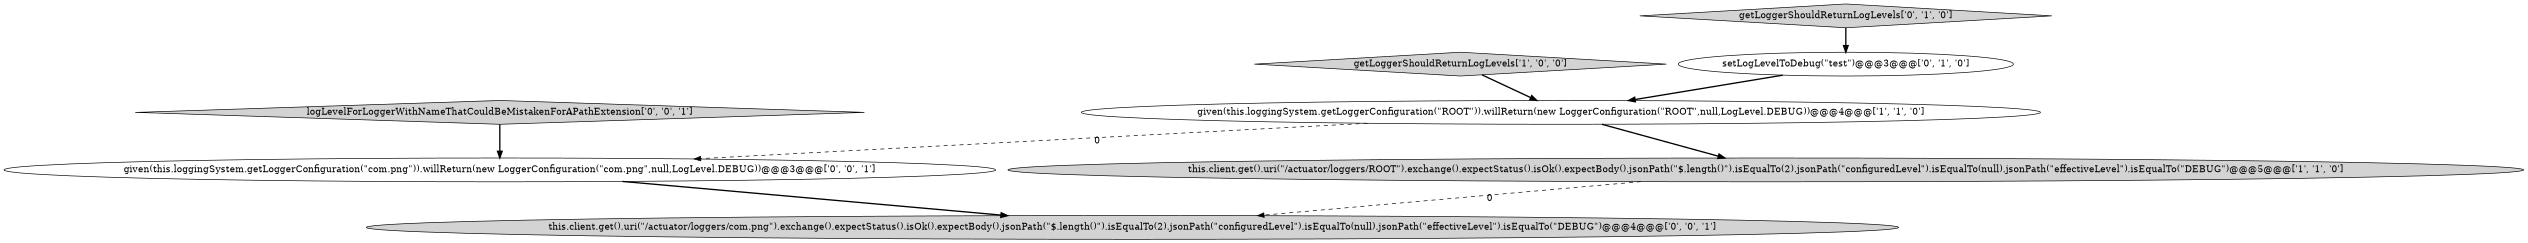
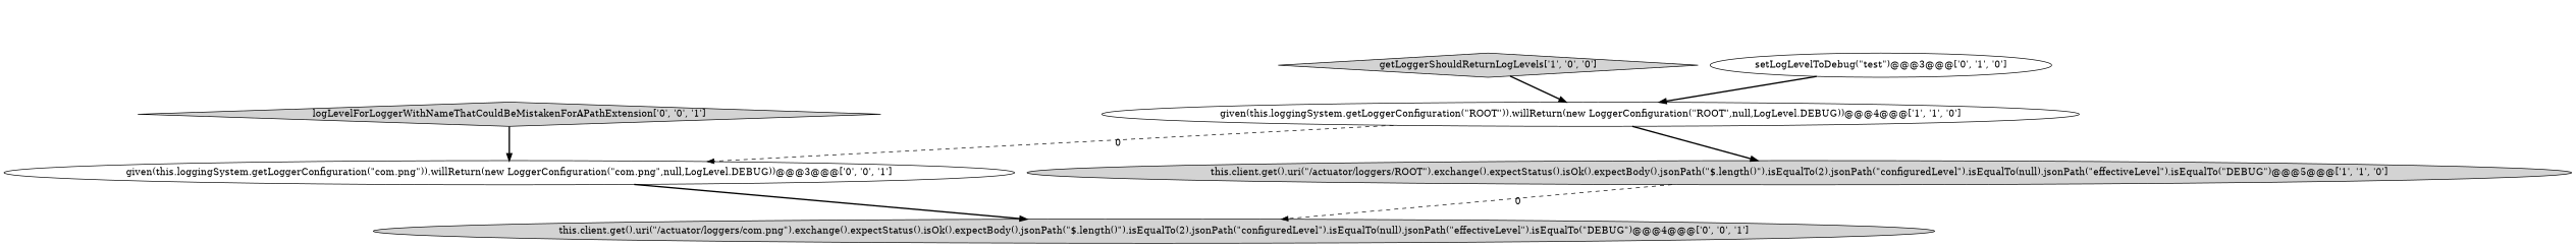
  digraph {
    node [fillcolor=lightgray shape=ellipse style=filled]
    edge [style=bold]
    n1 [label="logLevelForLoggerWithNameThatCouldBeMistakenForAPathExtension['0', '0', '1']" shape=diamond]
    n2 [fillcolor=white label="given(this.loggingSystem.getLoggerConfiguration(\"com.png\")).willReturn(new LoggerConfiguration(\"com.png\",null,LogLevel.DEBUG))@@@3@@@['0', '0', '1']"]
    n3 [fillcolor=white label="given(this.loggingSystem.getLoggerConfiguration(\"ROOT\")).willReturn(new LoggerConfiguration(\"ROOT\",null,LogLevel.DEBUG))@@@4@@@['1', '1', '0']"]
    n4 [label="this.client.get().uri(\"/actuator/loggers/ROOT\").exchange().expectStatus().isOk().expectBody().jsonPath(\"$.length()\").isEqualTo(2).jsonPath(\"configuredLevel\").isEqualTo(null).jsonPath(\"effectiveLevel\").isEqualTo(\"DEBUG\")@@@5@@@['1', '1', '0']"]
    n5 [label="this.client.get().uri(\"/actuator/loggers/com.png\").exchange().expectStatus().isOk().expectBody().jsonPath(\"$.length()\").isEqualTo(2).jsonPath(\"configuredLevel\").isEqualTo(null).jsonPath(\"effectiveLevel\").isEqualTo(\"DEBUG\")@@@4@@@['0', '0', '1']"]
    n6 [label="getLoggerShouldReturnLogLevels['1', '0', '0']" shape=diamond]
    n7 [fillcolor=white label="setLogLevelToDebug(\"test\")@@@3@@@['0', '1', '0']"]
-   n8 [label="getLoggerShouldReturnLogLevels['0', '1', '0']" shape=diamond]
    n1 -> n2
    n2 -> n5
    n3 -> n2 [label=0 style=dashed]
    n3 -> n4
    n4 -> n5 [label=0 style=dashed]
    n6 -> n3
    n7 -> n3
-   n8 -> n7
  }
